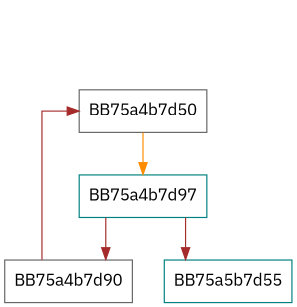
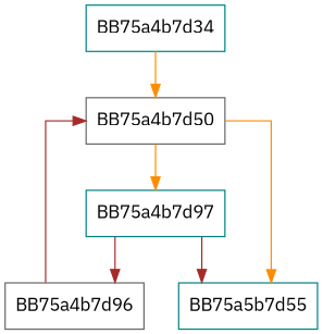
  digraph {
    fontname="IBM Plex Sans"
    splines=ortho
    node [color=teal fontname="IBM Plex Sans" shape=box]
    edge [color=darkorange fontname="IBM Plex Sans"]
    BB75a4b7d50 [color=gray40]
-   BB75a4b7d90 [color=gray40]
+   BB75a4b7d34
+   BB75a4b7d90 [color=gray40 label=BB75a4b7d96]
    BB75a4b7d97
    n5 [label=BB75a5b7d55]
    BB75a4b7d50 -> BB75a4b7d97
+   BB75a4b7d50 -> n5
+   BB75a4b7d34 -> BB75a4b7d50
    BB75a4b7d90 -> BB75a4b7d50 [color=brown]
    BB75a4b7d97 -> BB75a4b7d90 [color=brown]
    BB75a4b7d97 -> n5 [color=brown]
  }
